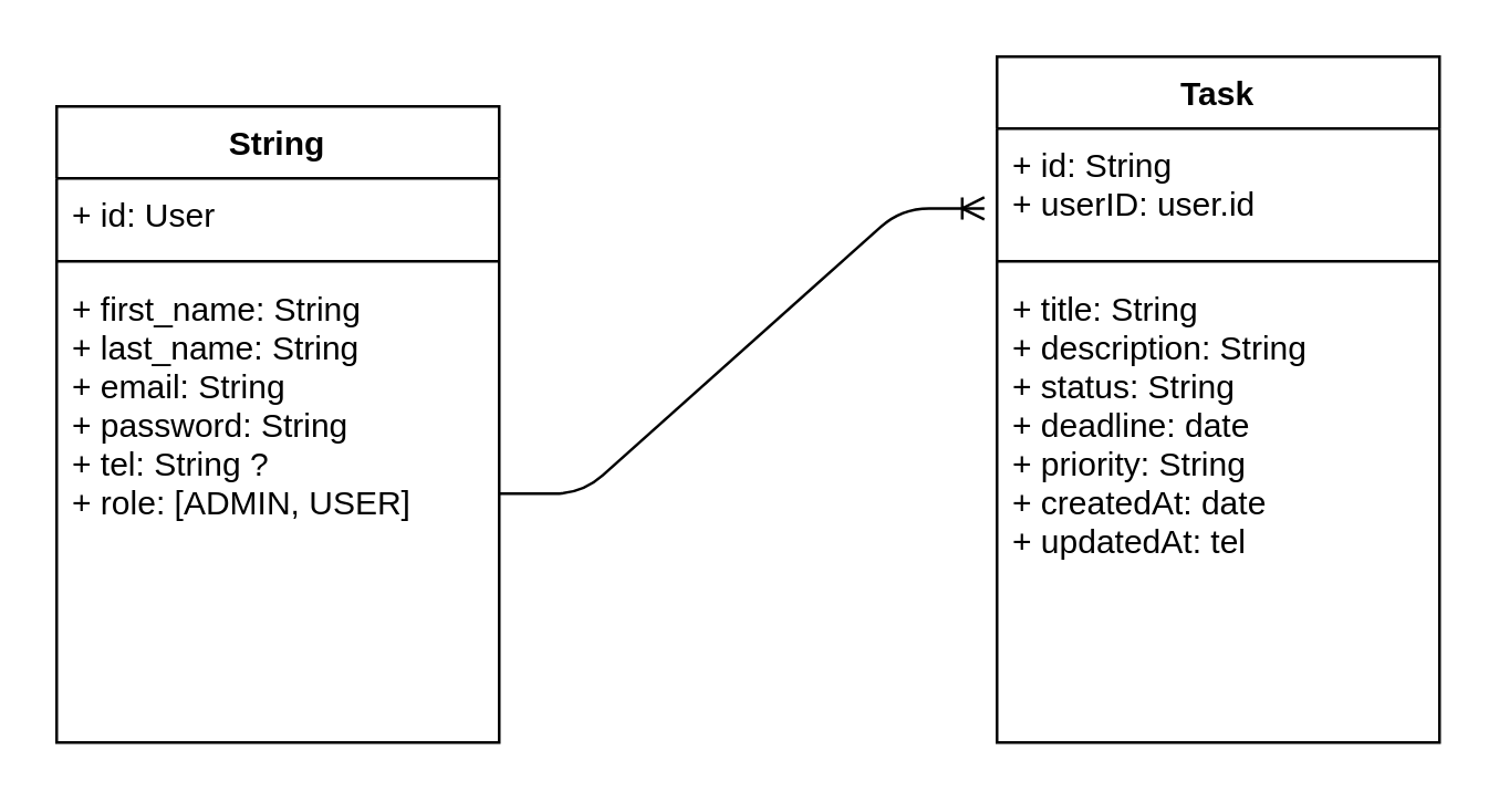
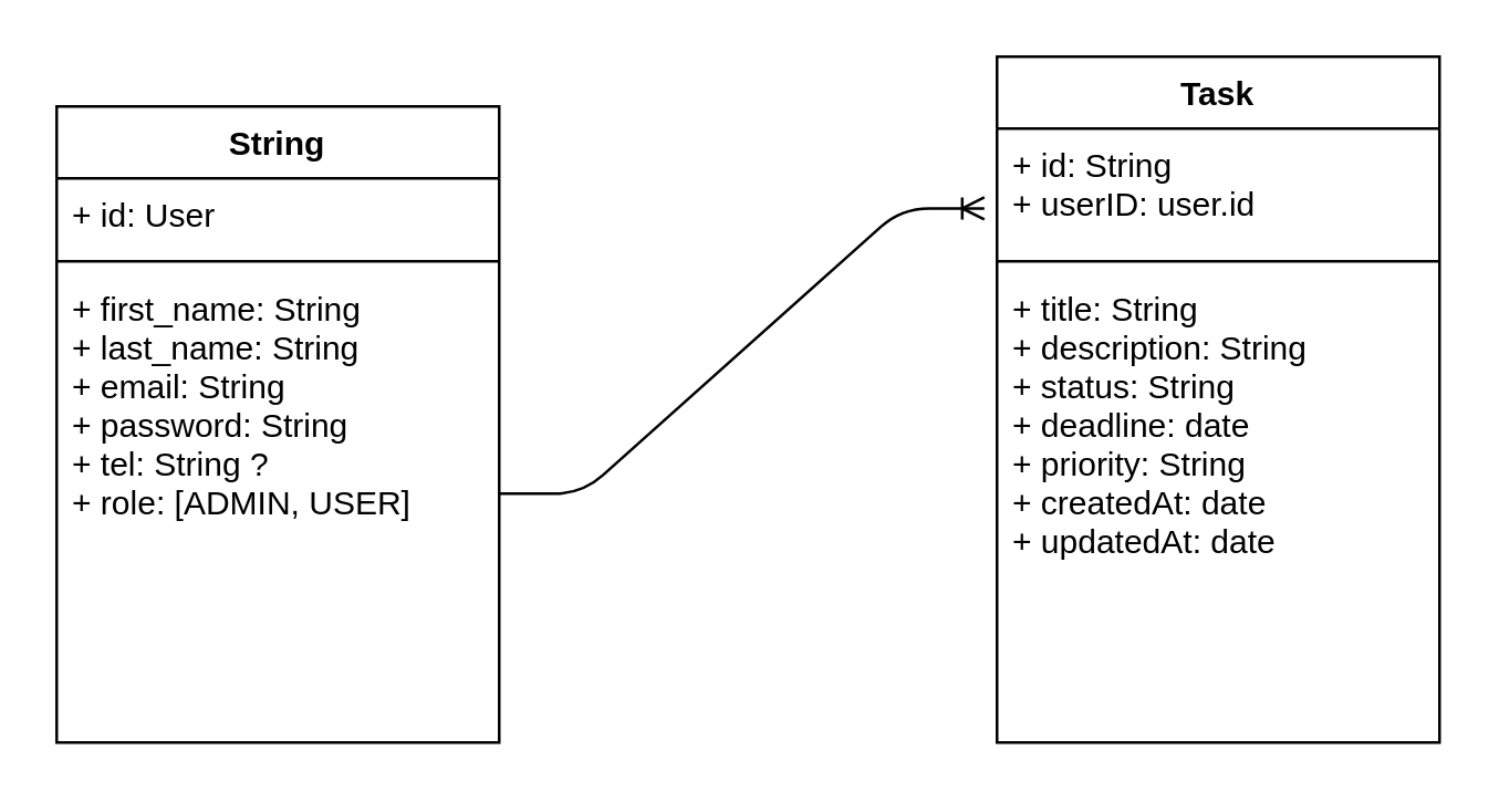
  <mxCell id="0" />
  <mxCell id="1" parent="0" />
  <mxCell id="2" value="" style="edgeStyle=entityRelationEdgeStyle;fontSize=12;html=1;endArrow=ERoneToMany;entryX=0.003;entryY=0.087;entryDx=0;entryDy=0;entryPerimeter=0;" parent="1" edge="1"><mxGeometry width="100" height="100" relative="1" as="geometry"><mxPoint x="180" y="178" as="sourcePoint" /><mxPoint x="355.42" y="74.876" as="targetPoint" /></mxGeometry></mxCell>
  <mxCell id="3" value="String" style="swimlane;fontStyle=1;align=center;verticalAlign=top;childLayout=stackLayout;horizontal=1;startSize=26;horizontalStack=0;resizeParent=1;resizeParentMax=0;resizeLast=0;collapsible=1;marginBottom=0;" vertex="1" parent="1"><mxGeometry x="20" y="38" width="160" height="230" as="geometry" /></mxCell>
  <mxCell id="4" value="+ id: User" style="text;strokeColor=none;fillColor=none;align=left;verticalAlign=top;spacingLeft=4;spacingRight=4;overflow=hidden;rotatable=0;points=[[0,0.5],[1,0.5]];portConstraint=eastwest;" vertex="1" parent="3"><mxGeometry y="26" width="160" height="26" as="geometry" /></mxCell>
  <mxCell id="5" value="" style="line;strokeWidth=1;fillColor=none;align=left;verticalAlign=middle;spacingTop=-1;spacingLeft=3;spacingRight=3;rotatable=0;labelPosition=right;points=[];portConstraint=eastwest;strokeColor=inherit;" vertex="1" parent="3"><mxGeometry y="52" width="160" height="8" as="geometry" /></mxCell>
  <mxCell id="6" value="+ first_name: String&#10;+ last_name: String&#10;+ email: String&#10;+ password: String&#10;+ tel: String ?&#10;+ role: [ADMIN, USER]" style="text;strokeColor=none;fillColor=none;align=left;verticalAlign=top;spacingLeft=4;spacingRight=4;overflow=hidden;rotatable=0;points=[[0,0.5],[1,0.5]];portConstraint=eastwest;" vertex="1" parent="3"><mxGeometry y="60" width="160" height="170" as="geometry" /></mxCell>
  <mxCell id="7" value="Task" style="swimlane;fontStyle=1;align=center;verticalAlign=top;childLayout=stackLayout;horizontal=1;startSize=26;horizontalStack=0;resizeParent=1;resizeParentMax=0;resizeLast=0;collapsible=1;marginBottom=0;" vertex="1" parent="1"><mxGeometry x="360" y="20" width="160" height="248" as="geometry" /></mxCell>
  <mxCell id="8" value="+ id: String&#10;+ userID: user.id " style="text;strokeColor=none;fillColor=none;align=left;verticalAlign=top;spacingLeft=4;spacingRight=4;overflow=hidden;rotatable=0;points=[[0,0.5],[1,0.5]];portConstraint=eastwest;" vertex="1" parent="7"><mxGeometry y="26" width="160" height="44" as="geometry" /></mxCell>
  <mxCell id="9" value="" style="line;strokeWidth=1;fillColor=none;align=left;verticalAlign=middle;spacingTop=-1;spacingLeft=3;spacingRight=3;rotatable=0;labelPosition=right;points=[];portConstraint=eastwest;strokeColor=inherit;" vertex="1" parent="7"><mxGeometry y="70" width="160" height="8" as="geometry" /></mxCell>
- <mxCell id="10" value="+ title: String&#10;+ description: String&#10;+ status: String&#10;+ deadline: date&#10;+ priority: String&#10;+ createdAt: date&#10;+ updatedAt: tel" style="text;strokeColor=none;fillColor=none;align=left;verticalAlign=top;spacingLeft=4;spacingRight=4;overflow=hidden;rotatable=0;points=[[0,0.5],[1,0.5]];portConstraint=eastwest;" vertex="1" parent="7"><mxGeometry y="78" width="160" height="170" as="geometry" /></mxCell>
+ <mxCell id="10" value="+ title: String&#10;+ description: String&#10;+ status: String&#10;+ deadline: date&#10;+ priority: String&#10;+ createdAt: date&#10;+ updatedAt: date" style="text;strokeColor=none;fillColor=none;align=left;verticalAlign=top;spacingLeft=4;spacingRight=4;overflow=hidden;rotatable=0;points=[[0,0.5],[1,0.5]];portConstraint=eastwest;" vertex="1" parent="7"><mxGeometry y="78" width="160" height="170" as="geometry" /></mxCell>
